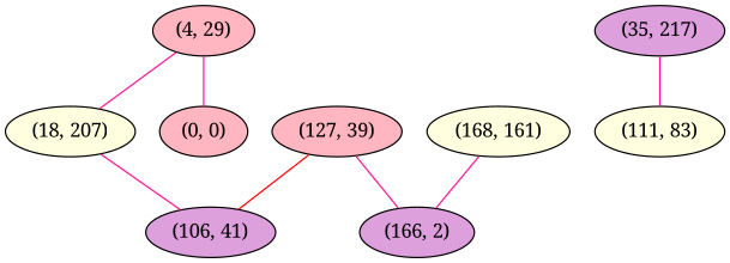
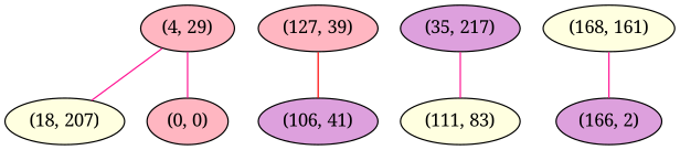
  graph {
    fontname="Noto Serif"
    node [fillcolor=lightpink fontname="Noto Serif" style=filled]
    edge [color=deeppink fontname="Noto Serif" weight=1]
    "(4, 29)"
    "(18, 207)" [fillcolor=lightyellow]
    "(0, 0)"
    "(106, 41)" [fillcolor=plum]
    "(35, 217)" [fillcolor=plum]
    "(111, 83)" [fillcolor=lightyellow]
    "(127, 39)"
    "(166, 2)" [fillcolor=plum]
    n9 [fillcolor=lightyellow label="(168, 161)"]
    "(4, 29)" -- "(18, 207)"
    "(4, 29)" -- "(0, 0)" [weight=4]
-   "(18, 207)" -- "(106, 41)"
    "(35, 217)" -- "(111, 83)"
    "(127, 39)" -- "(106, 41)" [color=red]
-   "(127, 39)" -- "(166, 2)"
    n9 -- "(166, 2)"
  }
